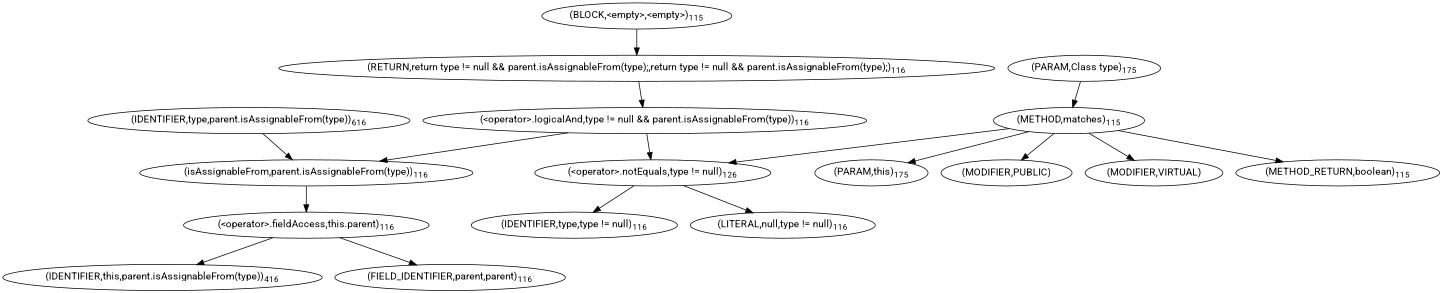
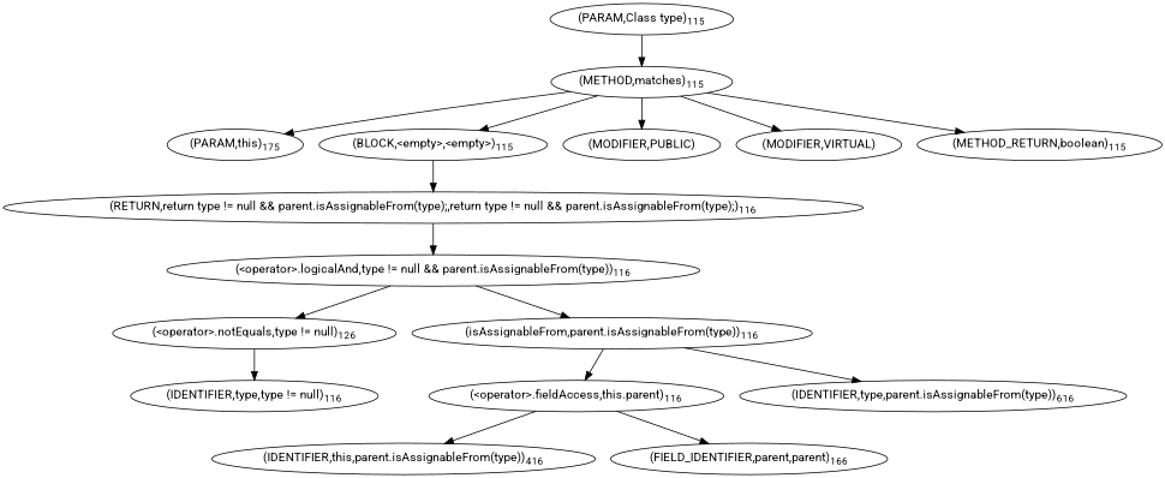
  digraph {
    fontname=Roboto
    node [fontname=Roboto]
    edge [fontname=Roboto]
    n1 [label=<(METHOD,matches)<SUB>115</SUB>>]
    n2 [label=<(PARAM,this)<SUB>175</SUB>>]
    n3 [label=<(BLOCK,&lt;empty&gt;,&lt;empty&gt;)<SUB>115</SUB>>]
    n4 [label=<(MODIFIER,PUBLIC)>]
    n5 [label=<(MODIFIER,VIRTUAL)>]
    n6 [label=<(METHOD_RETURN,boolean)<SUB>115</SUB>>]
-   n7 [label=<(PARAM,Class type)<SUB>175</SUB>>]
+   n7 [label=<(PARAM,Class type)<SUB>115</SUB>>]
    n8 [label=<(RETURN,return type != null &amp;&amp; parent.isAssignableFrom(type);,return type != null &amp;&amp; parent.isAssignableFrom(type);)<SUB>116</SUB>>]
    n9 [label=<(&lt;operator&gt;.logicalAnd,type != null &amp;&amp; parent.isAssignableFrom(type))<SUB>116</SUB>>]
    n10 [label=<(&lt;operator&gt;.notEquals,type != null)<SUB>126</SUB>>]
    n11 [label=<(isAssignableFrom,parent.isAssignableFrom(type))<SUB>116</SUB>>]
    n12 [label=<(IDENTIFIER,type,type != null)<SUB>116</SUB>>]
-   n13 [label=<(LITERAL,null,type != null)<SUB>116</SUB>>]
    n14 [label=<(&lt;operator&gt;.fieldAccess,this.parent)<SUB>116</SUB>>]
    n15 [label=<(IDENTIFIER,type,parent.isAssignableFrom(type))<SUB>616</SUB>>]
    n16 [label=<(IDENTIFIER,this,parent.isAssignableFrom(type))<SUB>416</SUB>>]
-   n17 [label=<(FIELD_IDENTIFIER,parent,parent)<SUB>116</SUB>>]
+   n17 [label=<(FIELD_IDENTIFIER,parent,parent)<SUB>166</SUB>>]
    n1 -> n2
-   n1 -> n10
+   n1 -> n3
    n1 -> n4
    n1 -> n5
    n1 -> n6
    n3 -> n8
    n7 -> n1
    n8 -> n9
    n9 -> n10
    n9 -> n11
    n10 -> n12
-   n10 -> n13
    n11 -> n14
-   n15 -> n11
+   n11 -> n15
    n14 -> n16
    n14 -> n17
  }
